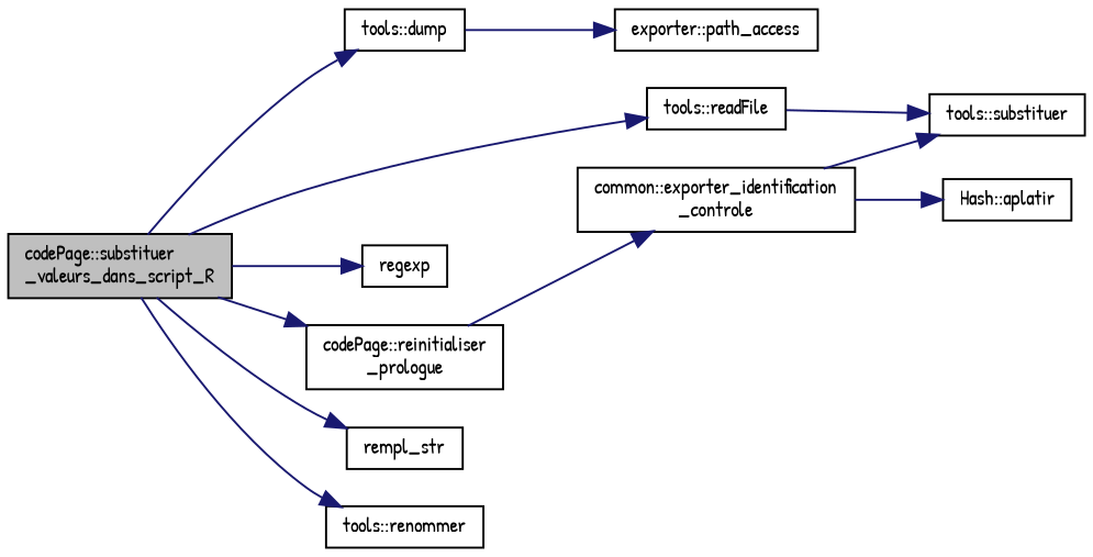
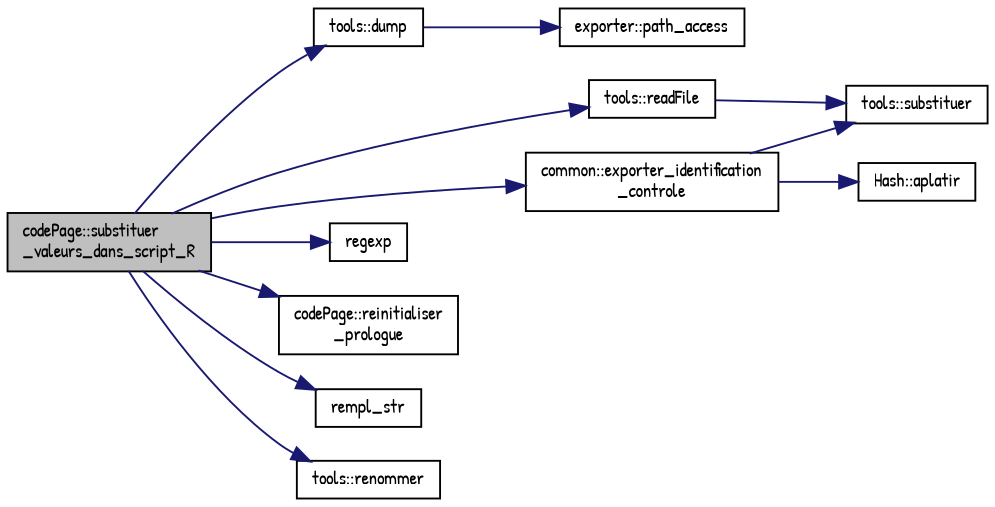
  digraph {
    fontname="Patrick Hand"
    rankdir=LR
    node [color=black fillcolor=white fontname="Patrick Hand" fontsize=10 shape=record style=filled]
    edge [color=midnightblue fontname="Patrick Hand" fontsize=10 labelfontname=Helvetica labelfontsize=10 style=solid]
    n1 [fillcolor=grey75 fontcolor=black height=0.2 label="codePage::substituer\l_valeurs_dans_script_R" width=0.4]
    n2 [height=0.2 label="tools::dump" width=0.4]
    n3 [height=0.2 label="common::exporter_identification\l_controle" width=0.4]
    n4 [height=0.2 label="tools::readFile" width=0.4]
    n5 [height=0.2 label=regexp width=0.4]
    n6 [height=0.2 label="codePage::reinitialiser\l_prologue" width=0.4]
    n7 [height=0.2 label=rempl_str width=0.4]
    n8 [height=0.2 label="tools::renommer" width=0.4]
    n9 [height=0.2 label="exporter::path_access" width=0.4]
    n10 [height=0.2 label="tools::substituer" width=0.4]
    n11 [height=0.2 label="Hash::aplatir" width=0.4]
    n1 -> n2
-   n6 -> n3
+   n1 -> n3
    n1 -> n4
    n1 -> n5
    n1 -> n6
    n1 -> n7
    n1 -> n8
    n2 -> n9
    n3 -> n10
    n3 -> n11
    n4 -> n10
  }
